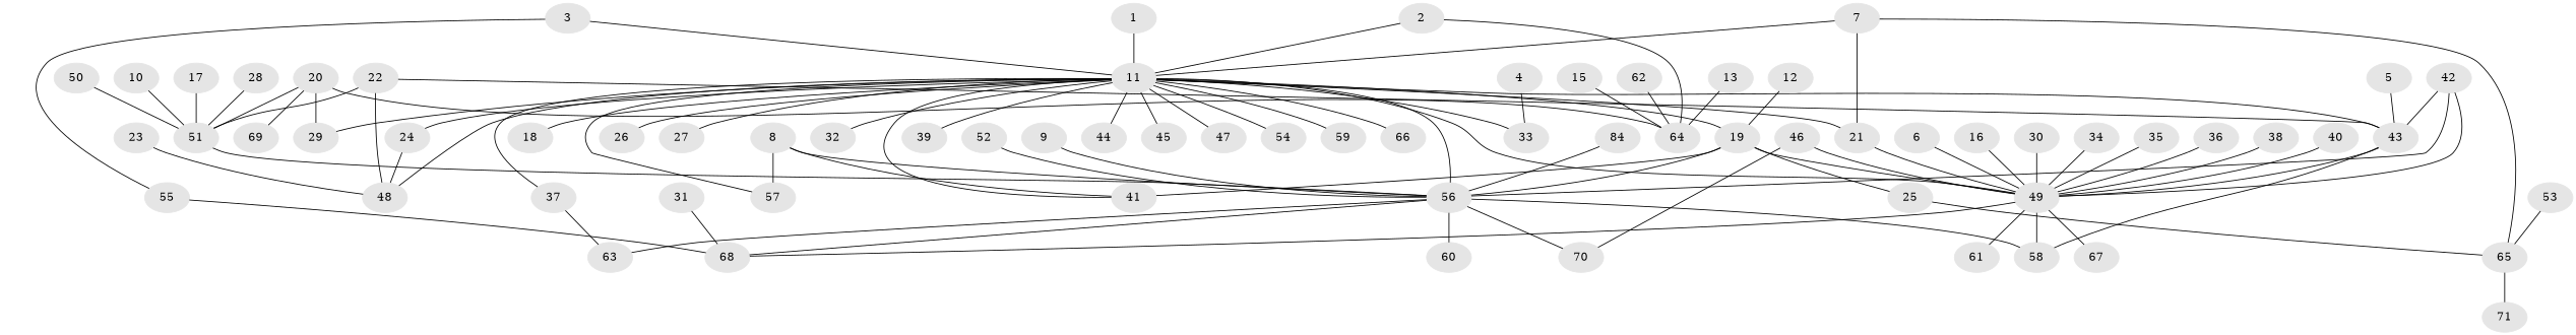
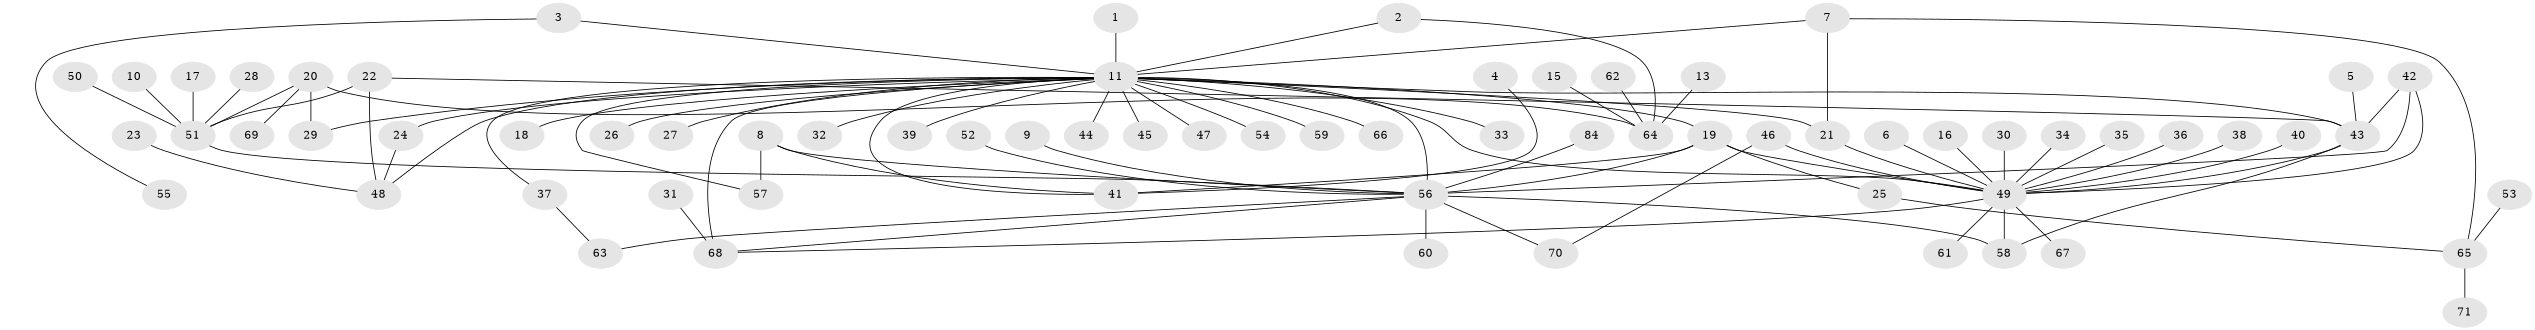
  graph {
    node [color=gray90 style=filled]
    edge [weight=1.0]
    1
    11
    41
    43
    49
    21
    56
    57
    18
    19
    24
    26
    27
    29
    32
    33
    37
    39
    44
    45
    47
    48
    54
    59
    66
    68
    2
    64
    3
    55
    4
    5
    58
    6
    61
    67
    7
    65
    71
    8
    63
    70
    60
    9
    10
    51
    25
-   12
    13
    n50 [label=84]
    15
    16
    17
    20
    69
    22
    23
    28
    30
    31
    34
    35
    36
    38
    40
    42
    46
    50
    52
    53
    62
    1 -- 11
    11 -- 41
    11 -- 43
    11 -- 49
    11 -- 21
    11 -- 56 [weight=2.0]
    11 -- 57
    11 -- 18
    11 -- 19
    11 -- 24
    11 -- 26
    11 -- 27
    11 -- 29
    11 -- 32
    11 -- 33
    11 -- 37
    11 -- 39
    11 -- 44
    11 -- 45
    11 -- 47
    11 -- 48
    11 -- 54
    11 -- 59
    11 -- 66
-   55 -- 68
+   11 -- 68
    43 -- 49
    43 -- 58
    49 -- 68
    49 -- 58
    49 -- 61
    49 -- 67
    21 -- 49
    56 -- 68
    56 -- 58
    56 -- 63
    56 -- 70
    56 -- 60
    19 -- 41
    19 -- 49
    19 -- 56
    19 -- 25
    24 -- 48
    37 -- 63
    2 -- 11
    2 -- 64
    3 -- 11
    3 -- 55
-   4 -- 33
+   4 -- 41
    5 -- 43
    6 -- 49
    7 -- 11
    7 -- 21
    7 -- 65
    65 -- 71
    8 -- 41
    8 -- 56
    8 -- 57
    9 -- 56
    10 -- 51
    51 -- 56
    25 -- 65
-   12 -- 19
    13 -- 64
    n50 -- 56
    15 -- 64
    16 -- 49
    17 -- 51
    20 -- 29
    20 -- 64
    20 -- 51
    20 -- 69
    22 -- 43
    22 -- 48
    22 -- 51
    23 -- 48
    28 -- 51
    30 -- 49
    31 -- 68
    34 -- 49
    35 -- 49
    36 -- 49
    38 -- 49
    40 -- 49
    42 -- 43
    42 -- 49
    42 -- 56
    46 -- 49
    46 -- 70
    50 -- 51
    52 -- 56
    53 -- 65
    62 -- 64
  }
